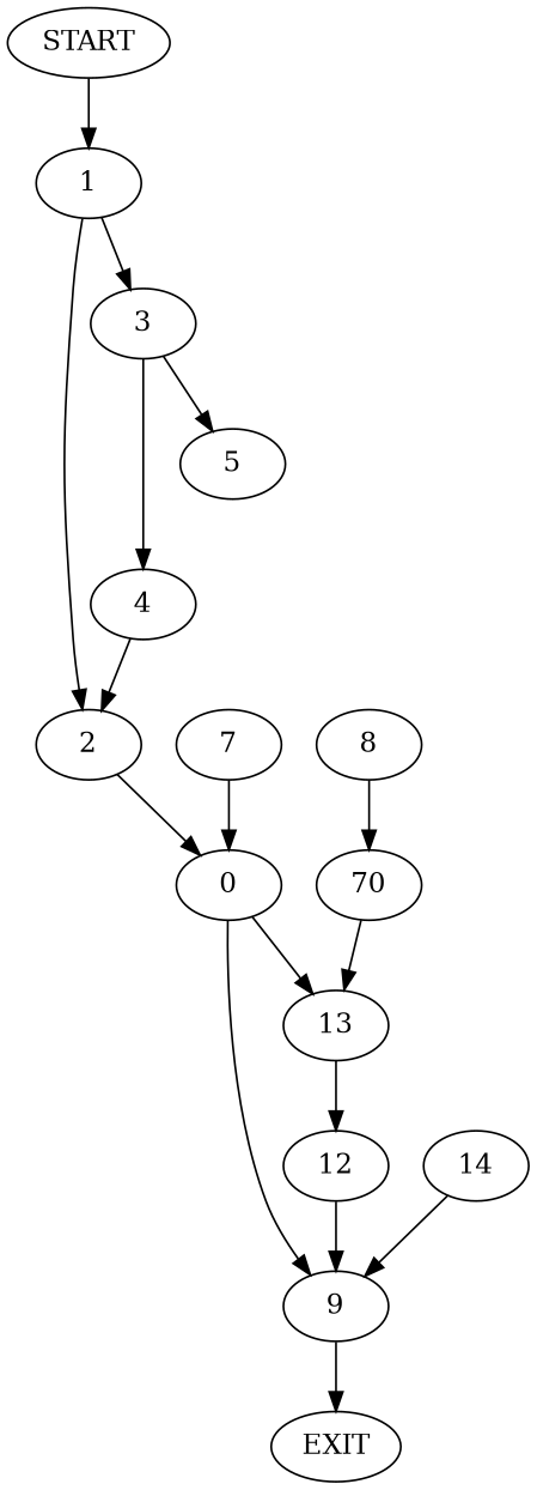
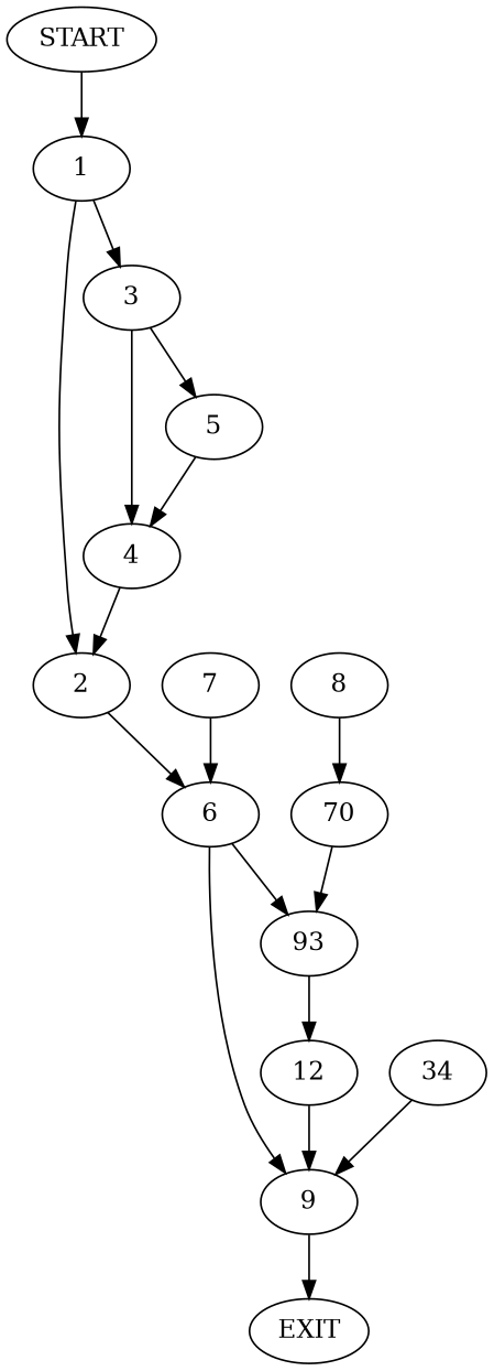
  digraph {
    n1 [label=START]
    1
    2
    3
    n5 [label=EXIT]
-   6 [label=0]
+   6
    4
    5
    9
-   13
+   13 [label=93]
    7
    n12 [label=70]
    8
    12
-   14
+   14 [label=34]
    n1 -> 1
    1 -> 2
    1 -> 3
    2 -> 6
    3 -> 4
    3 -> 5
    6 -> 9
    6 -> 13
    4 -> 2
+   5 -> 4
    9 -> n5
    13 -> 12
    7 -> 6
    n12 -> 13
    8 -> n12
    12 -> 9
    14 -> 9
  }
